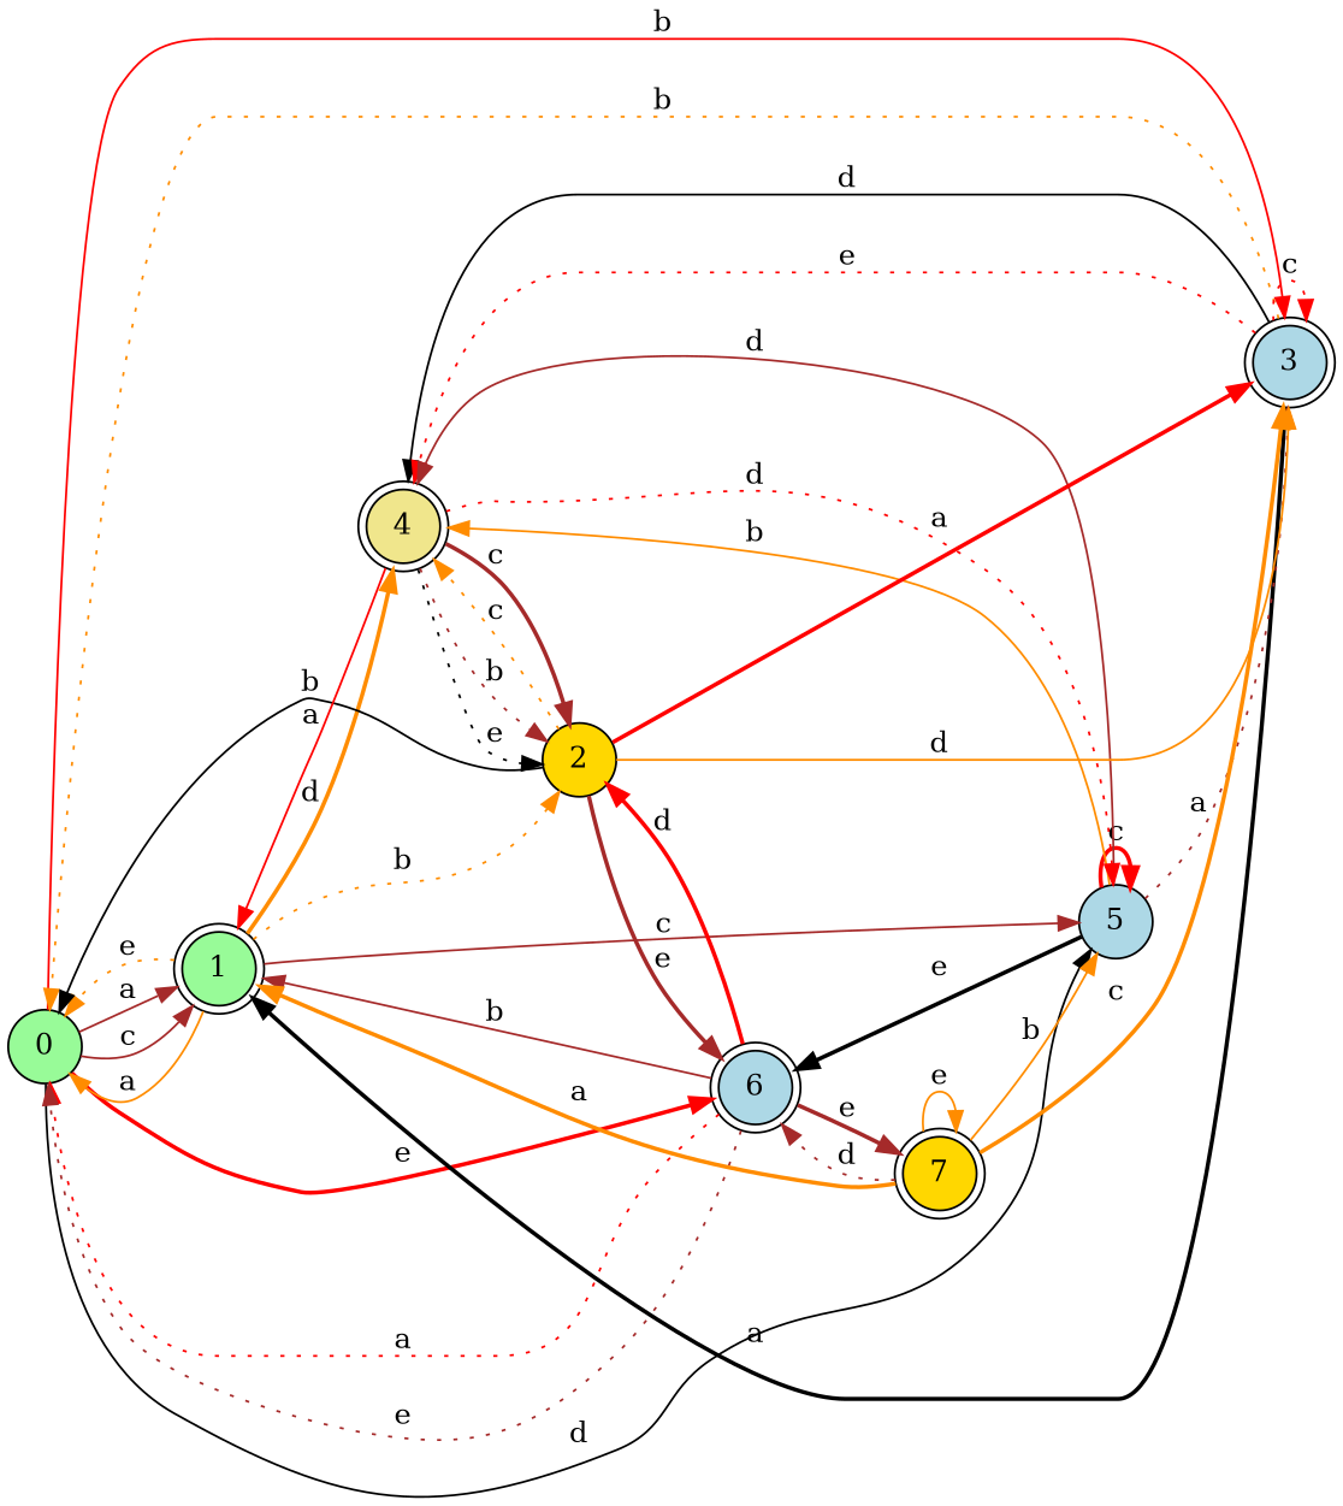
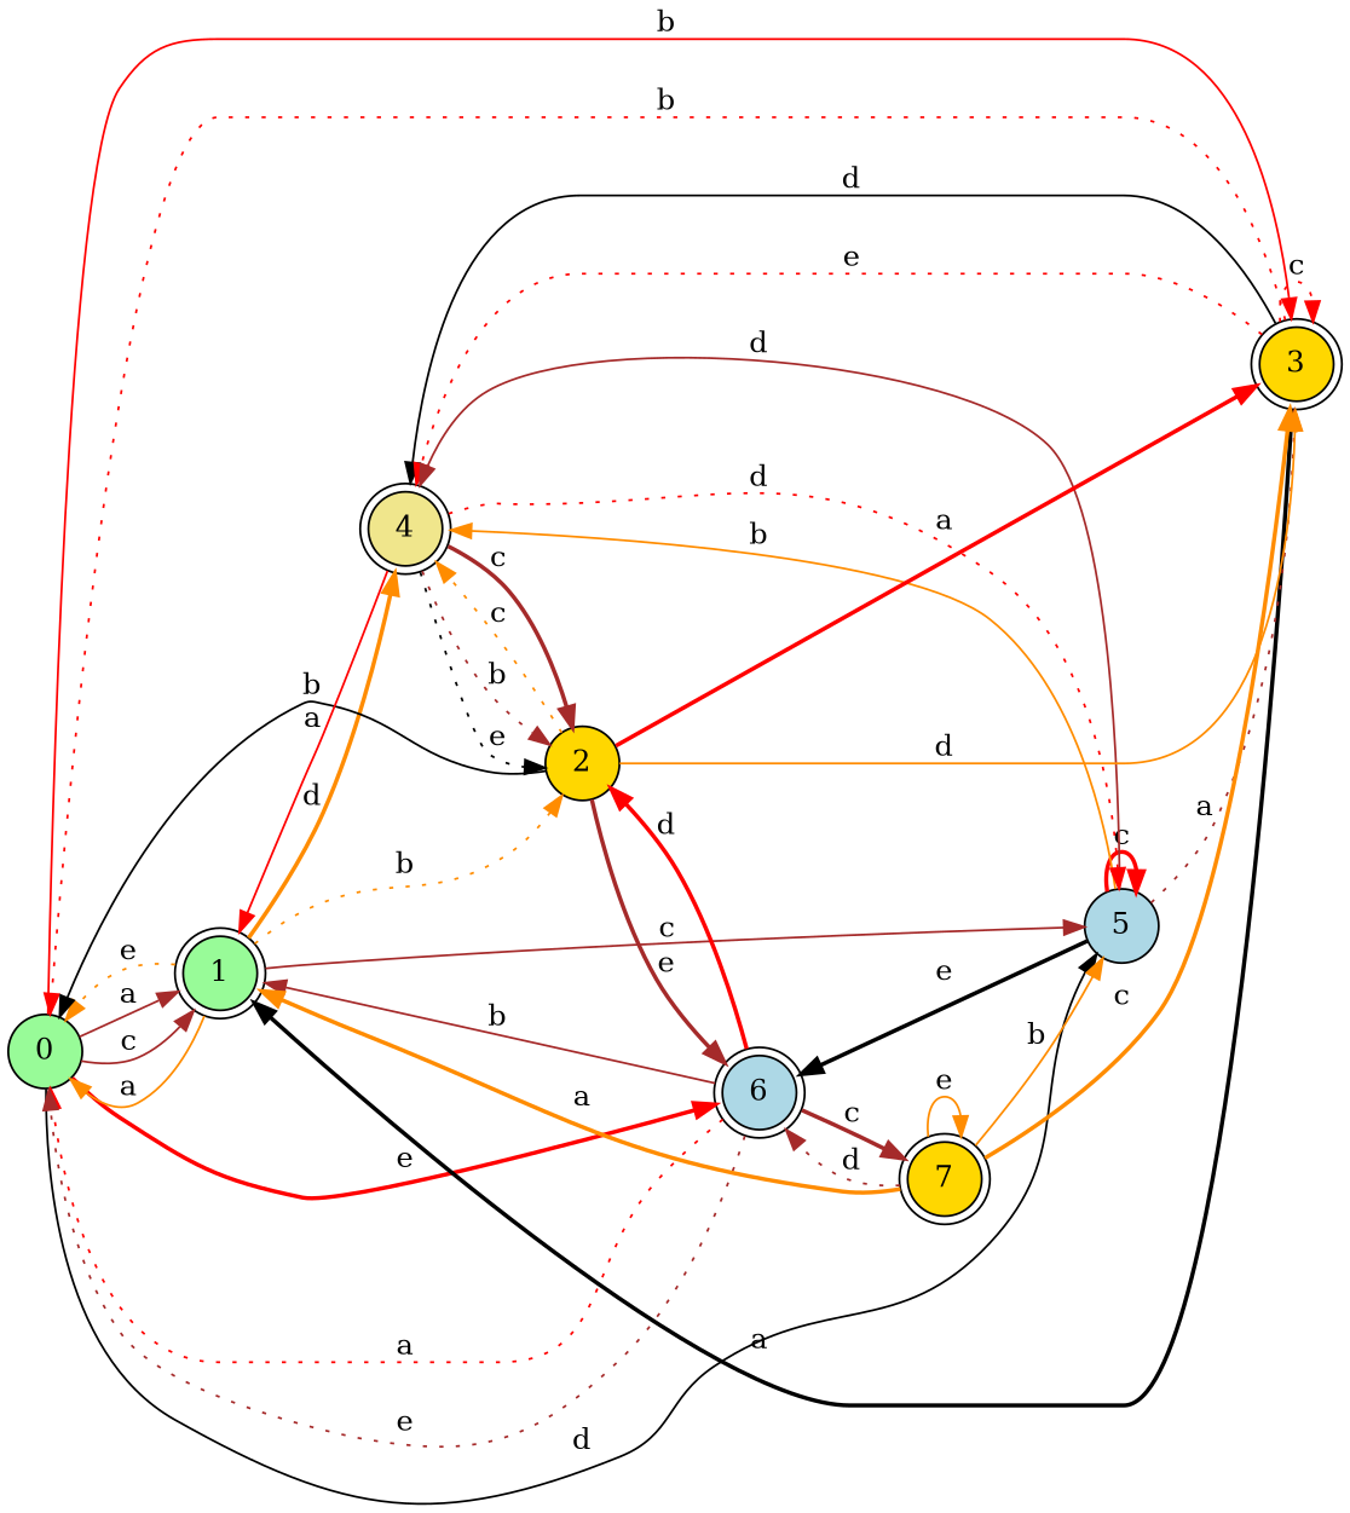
  digraph {
    rankdir=LR
    node [color=black fillcolor=lightblue shape=doublecircle style="rounded,filled"]
    edge [color=brown style=solid]
    n1 [fillcolor=palegreen label=0 shape=circle]
    n2 [fillcolor=palegreen label=1]
-   n3 [label=3]
+   n3 [fillcolor=gold label=3]
    n4 [label=5 shape=circle style=filled]
    n5 [label=6]
    n6 [fillcolor=gold label=2 shape=circle style=filled]
    n7 [fillcolor=khaki label=4]
    n8 [fillcolor=gold label=7]
    n1 -> n2 [label=a]
    n1 -> n2 [label=c]
    n1 -> n3 [color=red label=b]
    n1 -> n4 [color=black label=d]
    n1 -> n5 [color=red label=e style=bold]
    n2 -> n1 [color=darkorange label=a]
    n2 -> n1 [color=darkorange label=e style=dotted]
    n2 -> n4 [label=c]
    n2 -> n6 [color=darkorange label=b style=dotted]
    n2 -> n7 [color=darkorange label=d style=bold]
-   n3 -> n1 [color=darkorange label=b style=dotted]
+   n3 -> n1 [color=red label=b style=dotted]
    n3 -> n2 [color=black label=a style=bold]
    n3 -> n3 [color=red label=c style=dotted]
    n3 -> n7 [color=black label=d]
    n3 -> n7 [color=red label=e style=dotted]
    n4 -> n3 [label=a style=dotted]
    n4 -> n4 [color=red label=c style=bold]
    n4 -> n5 [color=black label=e style=bold]
    n4 -> n7 [color=darkorange label=b]
    n4 -> n7 [label=d]
    n5 -> n1 [color=red label=a style=dotted]
    n5 -> n1 [label=e style=dotted]
    n5 -> n2 [label=b]
    n5 -> n6 [color=red label=d style=bold]
-   n5 -> n8 [label=e style=bold]
+   n5 -> n8 [label=c style=bold]
    n6 -> n1 [color=black label=b]
    n6 -> n3 [color=red label=a style=bold]
    n6 -> n3 [color=darkorange label=d]
    n6 -> n5 [label=e style=bold]
    n6 -> n7 [color=darkorange label=c style=dotted]
    n7 -> n2 [color=red label=a]
    n7 -> n4 [color=red label=d style=dotted]
    n7 -> n6 [label=b style=dotted]
    n7 -> n6 [label=c style=bold]
    n7 -> n6 [color=black label=e style=dotted]
    n8 -> n2 [color=darkorange label=a style=bold]
    n8 -> n3 [color=darkorange label=c style=bold]
    n8 -> n4 [color=darkorange label=b]
    n8 -> n5 [label=d style=dotted]
    n8 -> n8 [color=darkorange label=e]
  }
